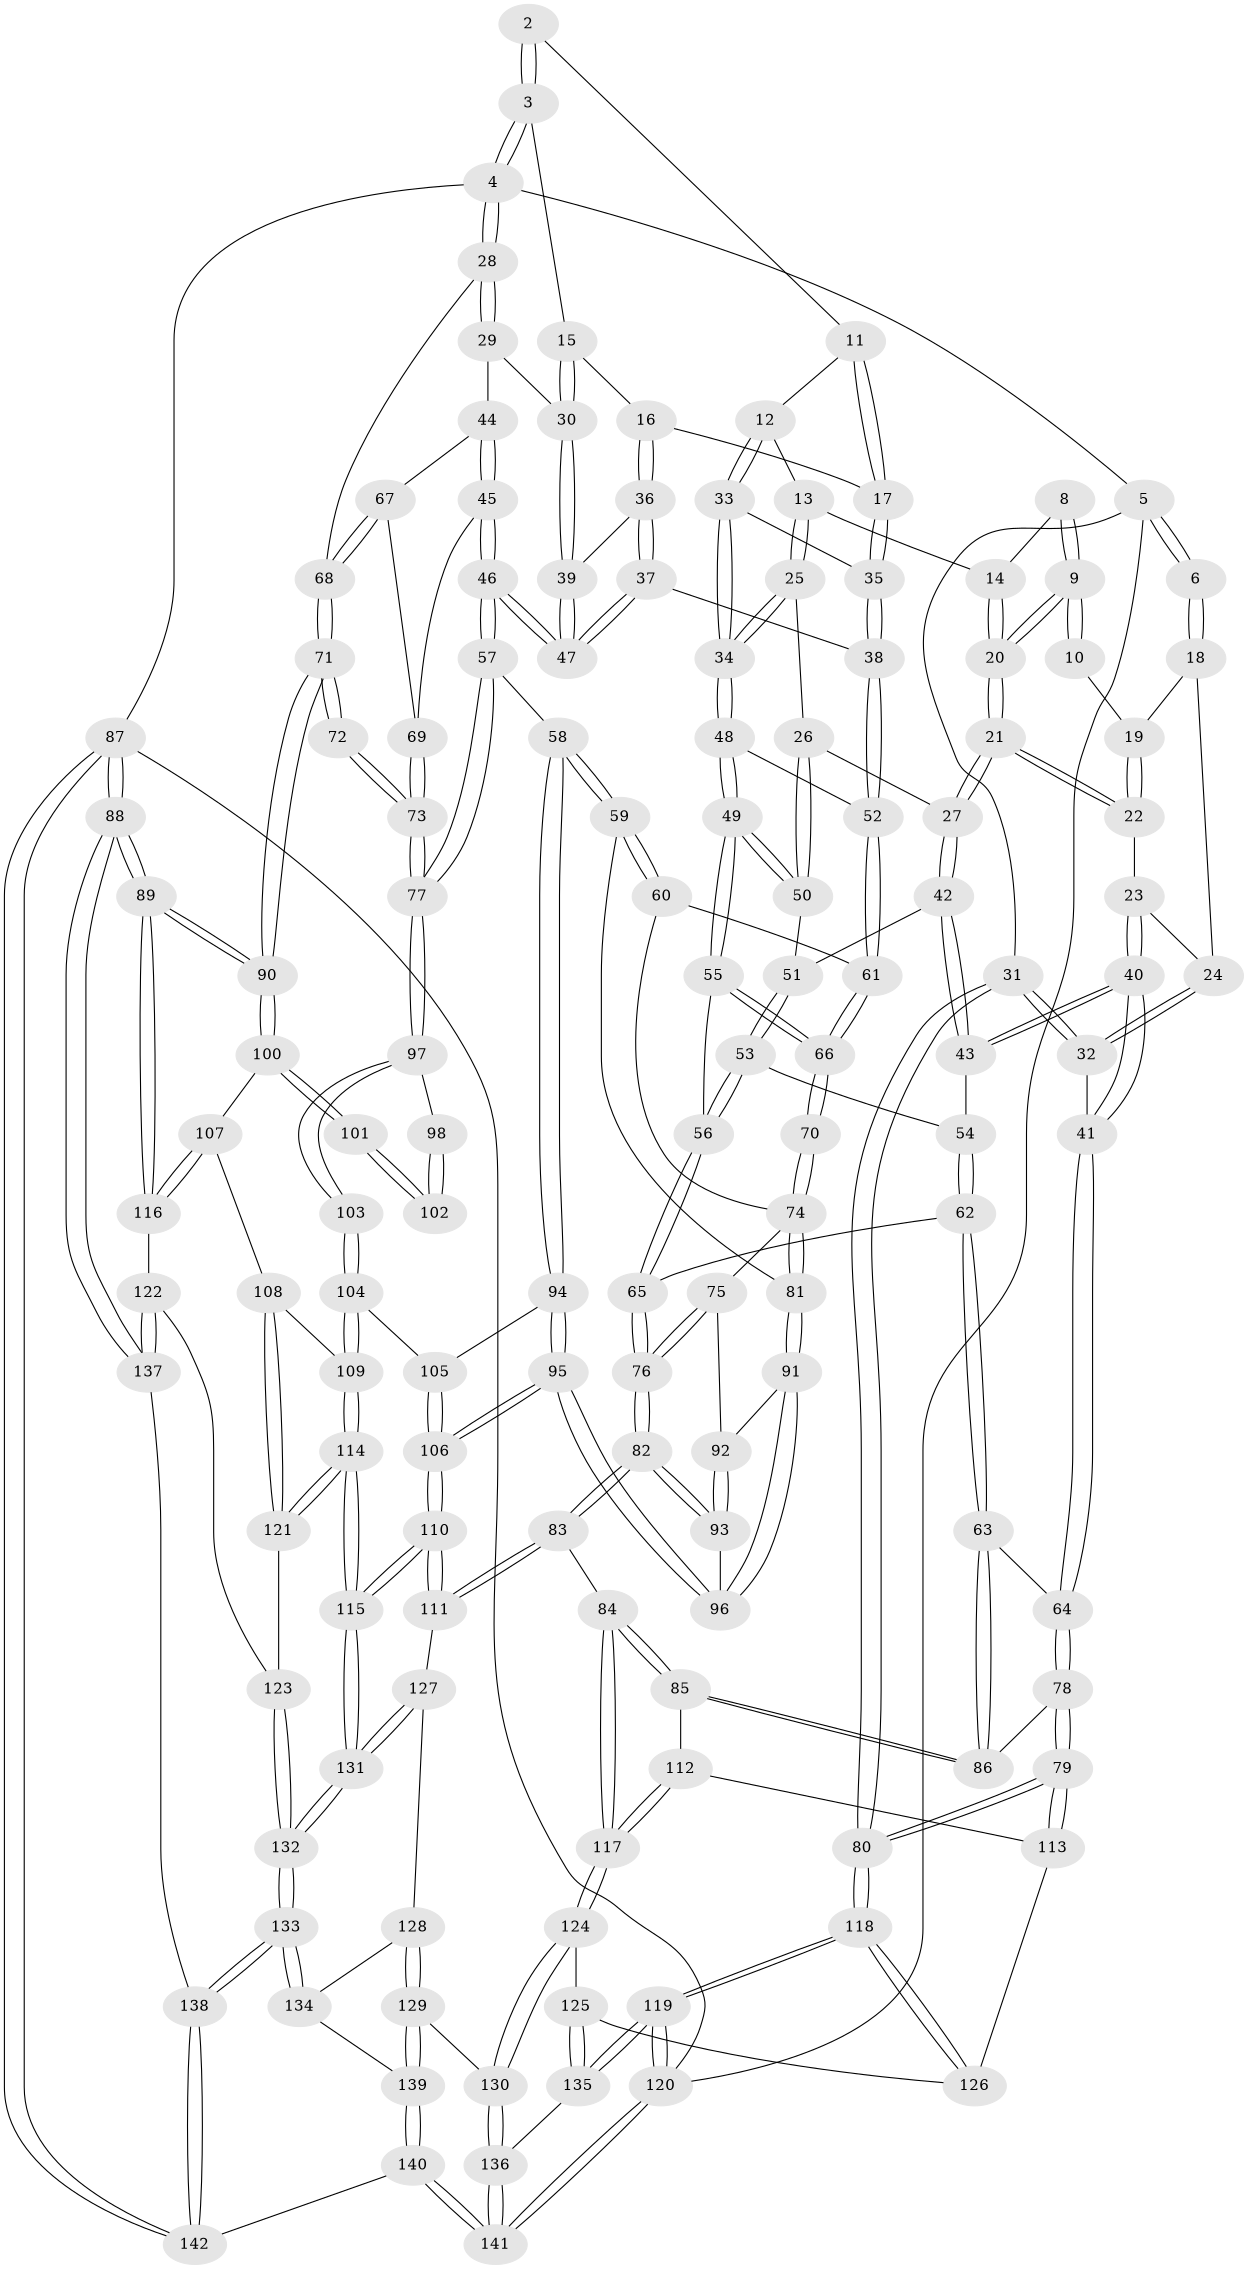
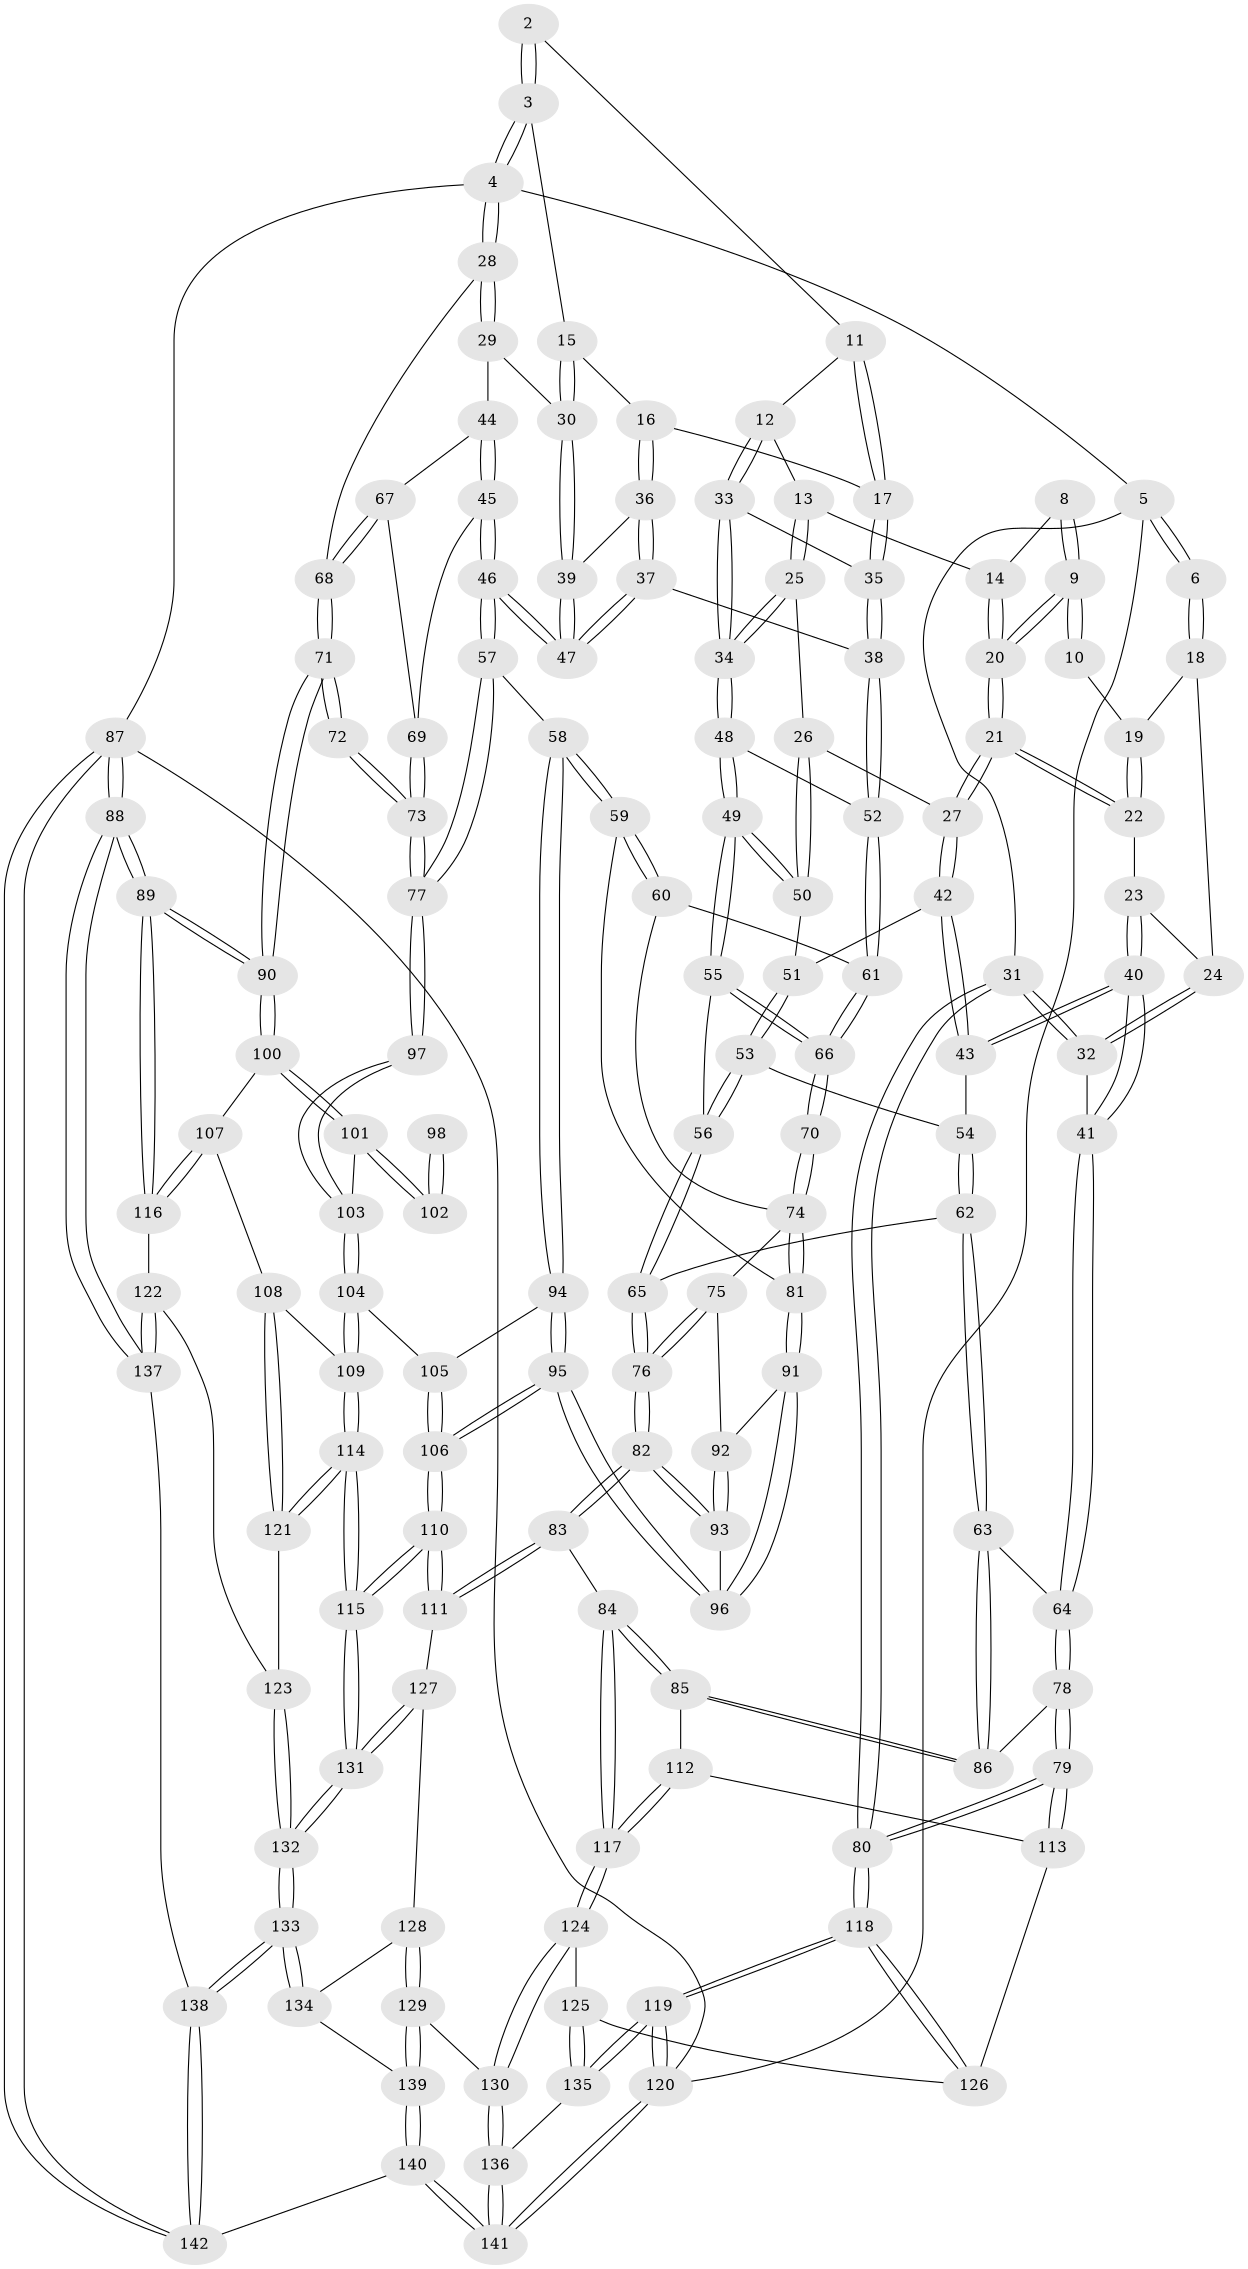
  graph {
    node [color=gray90 style=filled]
    2
    3
    11
    8
    9
    14
    4
    15
    12
    17
    5
    28
    87
    16
    30
    6
    31
    120
    29
    68
    88
    142
    18
    32
    80
    141
    19
    24
    10
    20
    21
    22
    13
    33
    35
    25
    34
    26
    36
    39
    37
    38
    23
    27
    42
    40
    41
    43
    50
    48
    51
    44
    71
    45
    67
    47
    118
    64
    52
    49
    61
    54
    78
    53
    62
    46
    69
    57
    73
    58
    77
    55
    56
    66
    65
    63
    70
    76
    59
    94
    97
    60
    81
    95
    105
    74
    91
    86
    79
    82
    72
    90
    75
    100
    92
    93
    83
    98
    103
    113
    126
    119
    96
    84
    111
    85
    117
    127
    112
    124
    89
    137
    116
    138
    122
    101
    107
    106
    110
    102
    104
    108
    109
    114
    115
    121
    123
    131
    128
    132
    125
    130
    135
    136
    133
    129
    134
    139
    140
    2 -- 3
    2 -- 3
    2 -- 11
    3 -- 4
    3 -- 4
    3 -- 15
    11 -- 12
    11 -- 17
    11 -- 17
    8 -- 9
    8 -- 9
    8 -- 14
    9 -- 10
    9 -- 10
    9 -- 20
    9 -- 20
    14 -- 20
    14 -- 20
    4 -- 5
    4 -- 28
    4 -- 28
    4 -- 87
    15 -- 16
    15 -- 30
    15 -- 30
    12 -- 13
    12 -- 33
    12 -- 33
    17 -- 35
    17 -- 35
    5 -- 6
    5 -- 6
    5 -- 31
    5 -- 120
    28 -- 29
    28 -- 29
    28 -- 68
    87 -- 120
    87 -- 88
    87 -- 88
    87 -- 142
    87 -- 142
    16 -- 17
    16 -- 36
    16 -- 36
    30 -- 39
    30 -- 39
    6 -- 18
    6 -- 18
    31 -- 32
    31 -- 32
    31 -- 80
    31 -- 80
    120 -- 141
    120 -- 141
    29 -- 30
    29 -- 44
    68 -- 71
    68 -- 71
    88 -- 89
    88 -- 89
    88 -- 137
    88 -- 137
    18 -- 19
    18 -- 24
    32 -- 41
    80 -- 118
    80 -- 118
    19 -- 22
    19 -- 22
    24 -- 32
    24 -- 32
    10 -- 19
    20 -- 21
    20 -- 21
    21 -- 22
    21 -- 22
    21 -- 27
    21 -- 27
    22 -- 23
    13 -- 14
    13 -- 25
    13 -- 25
    33 -- 35
    33 -- 34
    33 -- 34
    35 -- 38
    35 -- 38
    25 -- 34
    25 -- 34
    25 -- 26
    34 -- 48
    34 -- 48
    26 -- 27
    26 -- 50
    26 -- 50
    36 -- 39
    36 -- 37
    36 -- 37
    39 -- 47
    39 -- 47
    37 -- 38
    37 -- 47
    37 -- 47
    38 -- 52
    38 -- 52
    23 -- 24
    23 -- 40
    23 -- 40
    27 -- 42
    27 -- 42
    42 -- 43
    42 -- 43
    42 -- 51
    40 -- 41
    40 -- 41
    40 -- 43
    40 -- 43
    41 -- 64
    41 -- 64
    43 -- 54
    50 -- 51
    48 -- 52
    48 -- 49
    48 -- 49
    51 -- 53
    51 -- 53
    44 -- 45
    44 -- 45
    44 -- 67
    71 -- 72
    71 -- 72
    71 -- 90
    71 -- 90
    45 -- 46
    45 -- 46
    45 -- 69
    67 -- 68
    67 -- 68
    67 -- 69
    118 -- 126
    118 -- 126
    118 -- 119
    118 -- 119
    64 -- 78
    64 -- 78
    52 -- 61
    52 -- 61
    49 -- 50
    49 -- 50
    49 -- 55
    49 -- 55
    61 -- 66
    61 -- 66
    54 -- 62
    54 -- 62
    78 -- 86
    78 -- 79
    78 -- 79
    53 -- 54
    53 -- 56
    53 -- 56
    62 -- 65
    62 -- 63
    62 -- 63
    46 -- 47
    46 -- 47
    46 -- 57
    46 -- 57
    69 -- 73
    69 -- 73
    57 -- 58
    57 -- 77
    57 -- 77
    73 -- 77
    73 -- 77
    58 -- 59
    58 -- 59
    58 -- 94
    58 -- 94
    77 -- 97
    77 -- 97
    55 -- 56
    55 -- 66
    55 -- 66
    56 -- 65
    56 -- 65
    66 -- 70
    66 -- 70
    65 -- 76
    65 -- 76
    63 -- 64
    63 -- 86
    63 -- 86
    70 -- 74
    70 -- 74
    76 -- 82
    76 -- 82
    59 -- 60
    59 -- 60
    59 -- 81
    94 -- 95
    94 -- 95
    94 -- 105
-   97 -- 98
    97 -- 103
    97 -- 103
    60 -- 61
    60 -- 74
    81 -- 91
    81 -- 91
    95 -- 96
    95 -- 96
    95 -- 106
    95 -- 106
    105 -- 106
    105 -- 106
    74 -- 81
    74 -- 81
    74 -- 75
    91 -- 92
    91 -- 96
    91 -- 96
    79 -- 80
    79 -- 80
    79 -- 113
    79 -- 113
    82 -- 93
    82 -- 93
    82 -- 83
    82 -- 83
    72 -- 73
    72 -- 73
    90 -- 100
    90 -- 100
    75 -- 76
    75 -- 76
    75 -- 92
    100 -- 101
    100 -- 101
    100 -- 107
    92 -- 93
    92 -- 93
    93 -- 96
    83 -- 84
    83 -- 111
    83 -- 111
    98 -- 102
    98 -- 102
    103 -- 104
    103 -- 104
    113 -- 126
    119 -- 120
    119 -- 120
    119 -- 135
    119 -- 135
    84 -- 85
    84 -- 85
    84 -- 117
    84 -- 117
    111 -- 127
    85 -- 86
    85 -- 86
    85 -- 112
    117 -- 124
    117 -- 124
    127 -- 131
    127 -- 131
    127 -- 128
    112 -- 113
    112 -- 117
    112 -- 117
    124 -- 125
    124 -- 130
    124 -- 130
    89 -- 90
    89 -- 90
    89 -- 116
    89 -- 116
    137 -- 138
    116 -- 122
    138 -- 142
    138 -- 142
    122 -- 137
    122 -- 137
    122 -- 123
+   101 -- 103
    101 -- 102
    101 -- 102
    107 -- 116
    107 -- 116
    107 -- 108
    106 -- 110
    106 -- 110
    110 -- 111
    110 -- 111
    110 -- 115
    110 -- 115
    104 -- 105
    104 -- 109
    104 -- 109
    108 -- 109
    108 -- 121
    108 -- 121
    109 -- 114
    109 -- 114
    114 -- 115
    114 -- 115
    114 -- 121
    114 -- 121
    115 -- 131
    115 -- 131
    121 -- 123
    123 -- 132
    123 -- 132
    131 -- 132
    131 -- 132
    128 -- 129
    128 -- 129
    128 -- 134
    132 -- 133
    132 -- 133
    125 -- 126
    125 -- 135
    125 -- 135
    130 -- 136
    130 -- 136
    135 -- 136
    136 -- 141
    136 -- 141
    133 -- 138
    133 -- 138
    133 -- 134
    133 -- 134
    129 -- 130
    129 -- 139
    129 -- 139
    134 -- 139
    139 -- 140
    139 -- 140
    140 -- 142
    140 -- 141
    140 -- 141
  }
